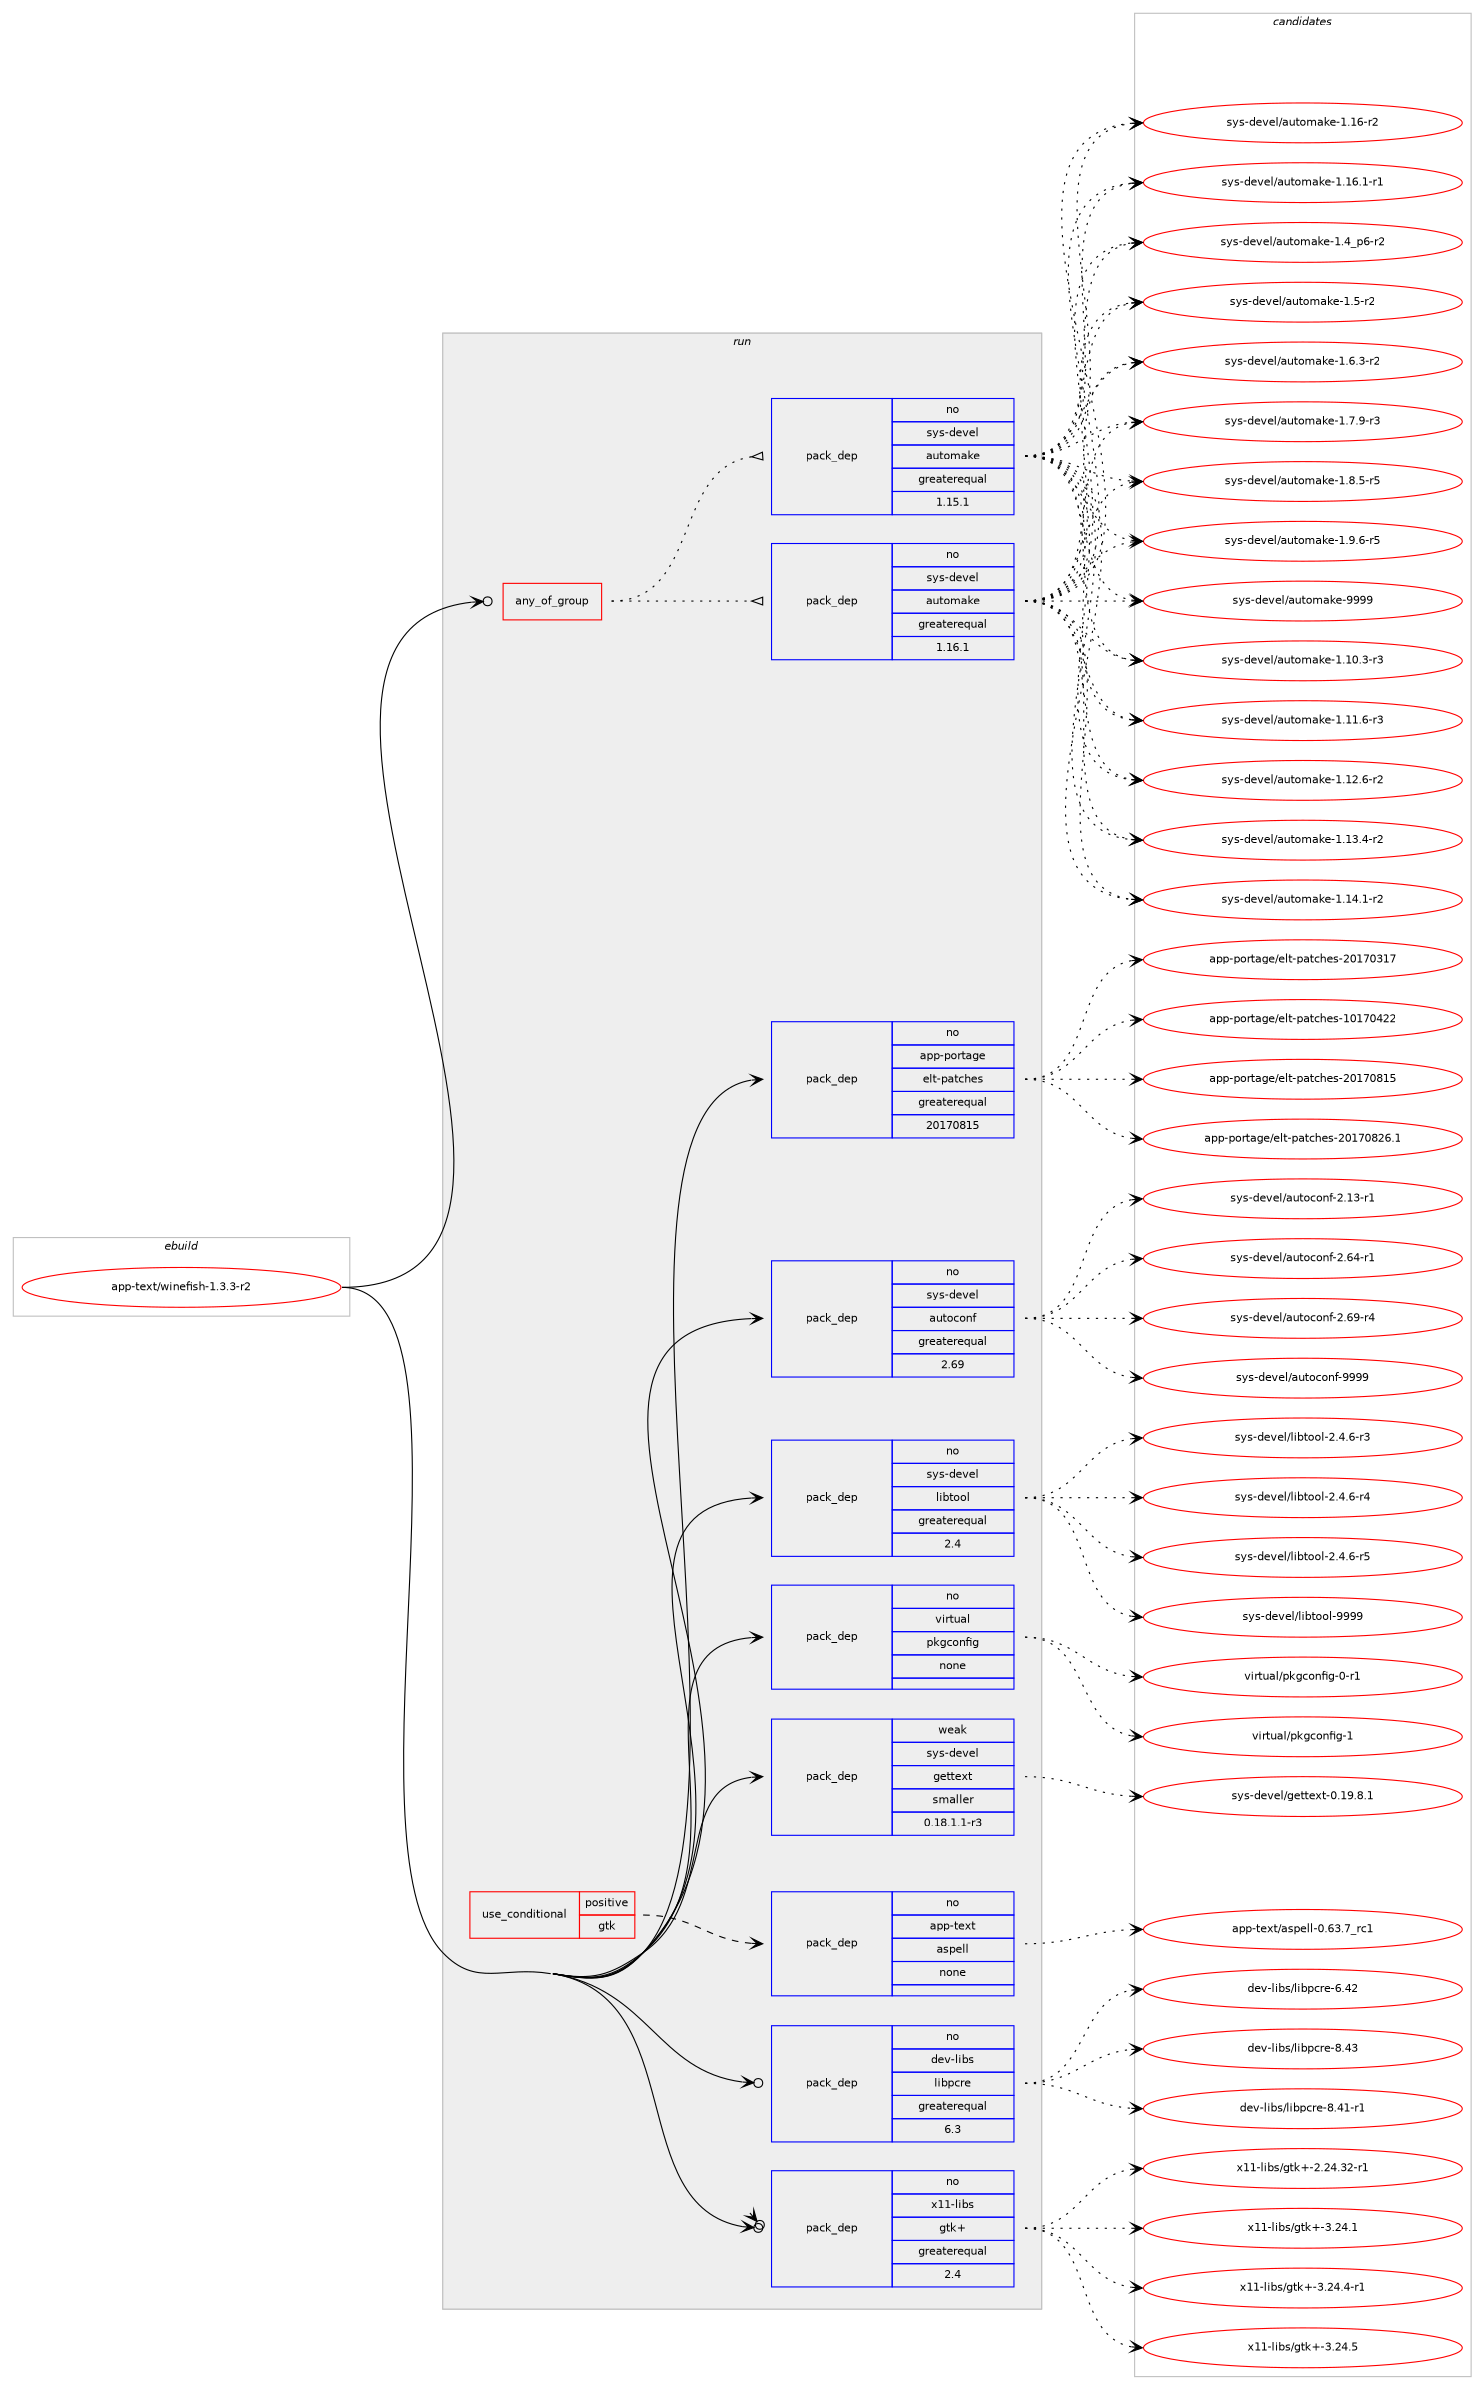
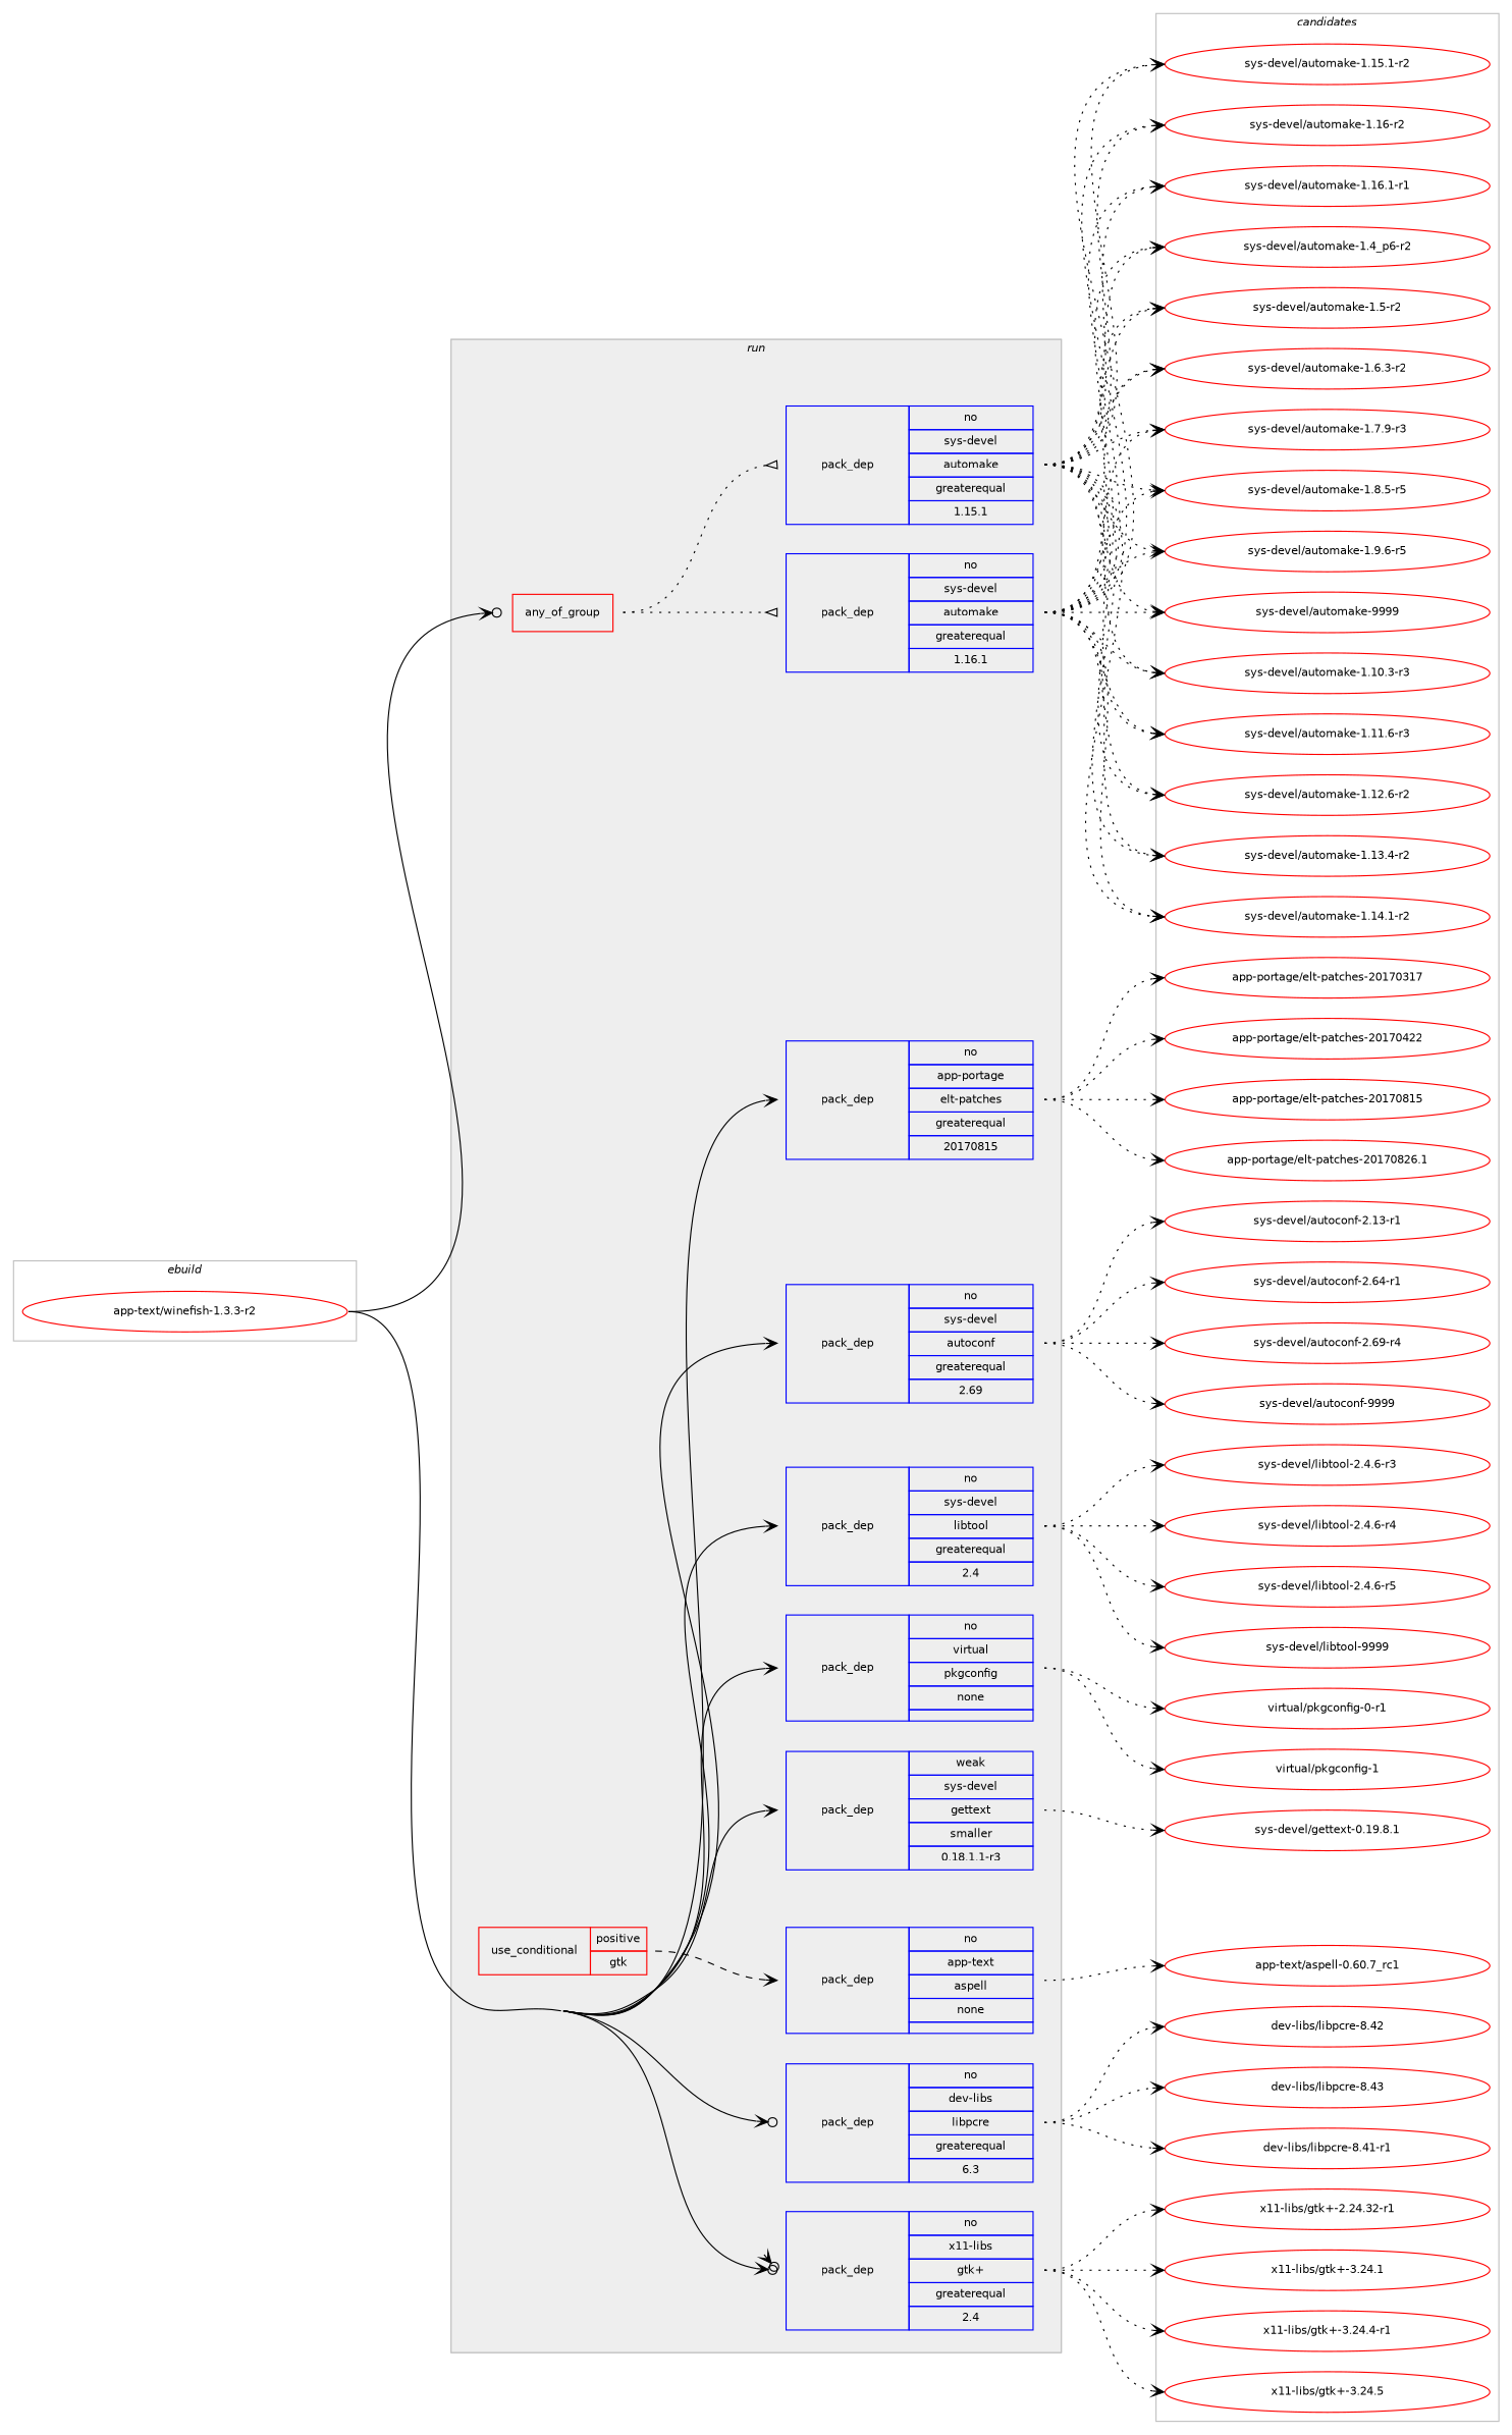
  digraph {
    compound=true
    concentrate=true
    fontname=Helvetica
    fontsize=10
    newrank=true
    rankdir=LR
    ranksep=1.5
    node [color=red fontname=Helvetica fontsize=10]
    edge [arrowhead=vee headport=w style=dotted tailport=e weight=100]
    n1 [label="app-text/winefish-1.3.3-r2" width=4]
    n2 [color=blue label=<<TABLE BORDER="0" CELLBORDER="1" CELLSPACING="0" CELLPADDING="4" WIDTH="220"><TR><TD ROWSPAN="6" CELLPADDING="30">pack_dep</TD></TR><TR><TD WIDTH="110">no</TD></TR><TR><TD>sys-devel</TD></TR><TR><TD>automake</TD></TR><TR><TD>greaterequal</TD></TR><TR><TD>1.16.1</TD></TR></TABLE>> shape=none]
    n3 [color=blue label=<<TABLE BORDER="0" CELLBORDER="1" CELLSPACING="0" CELLPADDING="4" WIDTH="220"><TR><TD ROWSPAN="6" CELLPADDING="30">pack_dep</TD></TR><TR><TD WIDTH="110">no</TD></TR><TR><TD>sys-devel</TD></TR><TR><TD>automake</TD></TR><TR><TD>greaterequal</TD></TR><TR><TD>1.15.1</TD></TR></TABLE>> shape=none]
    n4 [label=<<TABLE BORDER="0" CELLBORDER="1" CELLSPACING="0" CELLPADDING="4"><TR><TD CELLPADDING="10">any_of_group</TD></TR></TABLE>> shape=none]
    n5 [color=blue label=<<TABLE BORDER="0" CELLBORDER="1" CELLSPACING="0" CELLPADDING="4" WIDTH="220"><TR><TD ROWSPAN="6" CELLPADDING="30">pack_dep</TD></TR><TR><TD WIDTH="110">no</TD></TR><TR><TD>app-portage</TD></TR><TR><TD>elt-patches</TD></TR><TR><TD>greaterequal</TD></TR><TR><TD>20170815</TD></TR></TABLE>> shape=none]
    n6 [color=blue label=<<TABLE BORDER="0" CELLBORDER="1" CELLSPACING="0" CELLPADDING="4" WIDTH="220"><TR><TD ROWSPAN="6" CELLPADDING="30">pack_dep</TD></TR><TR><TD WIDTH="110">no</TD></TR><TR><TD>sys-devel</TD></TR><TR><TD>autoconf</TD></TR><TR><TD>greaterequal</TD></TR><TR><TD>2.69</TD></TR></TABLE>> shape=none]
    n7 [color=blue label=<<TABLE BORDER="0" CELLBORDER="1" CELLSPACING="0" CELLPADDING="4" WIDTH="220"><TR><TD ROWSPAN="6" CELLPADDING="30">pack_dep</TD></TR><TR><TD WIDTH="110">no</TD></TR><TR><TD>sys-devel</TD></TR><TR><TD>libtool</TD></TR><TR><TD>greaterequal</TD></TR><TR><TD>2.4</TD></TR></TABLE>> shape=none]
    n8 [color=blue label=<<TABLE BORDER="0" CELLBORDER="1" CELLSPACING="0" CELLPADDING="4" WIDTH="220"><TR><TD ROWSPAN="6" CELLPADDING="30">pack_dep</TD></TR><TR><TD WIDTH="110">no</TD></TR><TR><TD>virtual</TD></TR><TR><TD>pkgconfig</TD></TR><TR><TD>none</TD></TR><TR><TD></TD></TR></TABLE>> shape=none]
    n9 [color=blue label=<<TABLE BORDER="0" CELLBORDER="1" CELLSPACING="0" CELLPADDING="4" WIDTH="220"><TR><TD ROWSPAN="6" CELLPADDING="30">pack_dep</TD></TR><TR><TD WIDTH="110">weak</TD></TR><TR><TD>sys-devel</TD></TR><TR><TD>gettext</TD></TR><TR><TD>smaller</TD></TR><TR><TD>0.18.1.1-r3</TD></TR></TABLE>> shape=none]
    n10 [color=blue label=<<TABLE BORDER="0" CELLBORDER="1" CELLSPACING="0" CELLPADDING="4" WIDTH="220"><TR><TD ROWSPAN="6" CELLPADDING="30">pack_dep</TD></TR><TR><TD WIDTH="110">no</TD></TR><TR><TD>app-text</TD></TR><TR><TD>aspell</TD></TR><TR><TD>none</TD></TR><TR><TD></TD></TR></TABLE>> shape=none]
    n11 [label=<<TABLE BORDER="0" CELLBORDER="1" CELLSPACING="0" CELLPADDING="4"><TR><TD ROWSPAN="3" CELLPADDING="10">use_conditional</TD></TR><TR><TD>positive</TD></TR><TR><TD>gtk</TD></TR></TABLE>> shape=none]
    n12 [color=blue label=<<TABLE BORDER="0" CELLBORDER="1" CELLSPACING="0" CELLPADDING="4" WIDTH="220"><TR><TD ROWSPAN="6" CELLPADDING="30">pack_dep</TD></TR><TR><TD WIDTH="110">no</TD></TR><TR><TD>dev-libs</TD></TR><TR><TD>libpcre</TD></TR><TR><TD>greaterequal</TD></TR><TR><TD>6.3</TD></TR></TABLE>> shape=none]
    n13 [color=blue label=<<TABLE BORDER="0" CELLBORDER="1" CELLSPACING="0" CELLPADDING="4" WIDTH="220"><TR><TD ROWSPAN="6" CELLPADDING="30">pack_dep</TD></TR><TR><TD WIDTH="110">no</TD></TR><TR><TD>x11-libs</TD></TR><TR><TD>gtk+</TD></TR><TR><TD>greaterequal</TD></TR><TR><TD>2.4</TD></TR></TABLE>> shape=none]
    n14 [label="sys-devel/automake-1.10.3-r3" width=4]
    n15 [label="sys-devel/automake-1.11.6-r3" width=4]
    n16 [label="sys-devel/automake-1.12.6-r2" width=4]
    n17 [label="sys-devel/automake-1.13.4-r2" width=4]
    n18 [label="sys-devel/automake-1.14.1-r2" width=4]
+   n19 [label="sys-devel/automake-1.15.1-r2" width=4]
    n20 [label="sys-devel/automake-1.16-r2" width=4]
    n21 [label="sys-devel/automake-1.16.1-r1" width=4]
    n22 [label="sys-devel/automake-1.4_p6-r2" width=4]
    n23 [label="sys-devel/automake-1.5-r2" width=4]
    n24 [label="sys-devel/automake-1.6.3-r2" width=4]
    n25 [label="sys-devel/automake-1.7.9-r3" width=4]
    n26 [label="sys-devel/automake-1.8.5-r5" width=4]
    n27 [label="sys-devel/automake-1.9.6-r5" width=4]
    n28 [label="sys-devel/automake-9999" width=4]
    n29 [label="app-portage/elt-patches-20170317" width=4]
-   n30 [label="app-portage/elt-patches-10170422" width=4]
+   n30 [label="app-portage/elt-patches-20170422" width=4]
    n31 [label="app-portage/elt-patches-20170815" width=4]
    n32 [label="app-portage/elt-patches-20170826.1" width=4]
    n33 [label="sys-devel/autoconf-2.13-r1" width=4]
    n34 [label="sys-devel/autoconf-2.64-r1" width=4]
    n35 [label="sys-devel/autoconf-2.69-r4" width=4]
    n36 [label="sys-devel/autoconf-9999" width=4]
    n37 [label="sys-devel/libtool-2.4.6-r3" width=4]
    n38 [label="sys-devel/libtool-2.4.6-r4" width=4]
    n39 [label="sys-devel/libtool-2.4.6-r5" width=4]
    n40 [label="sys-devel/libtool-9999" width=4]
    n41 [label="virtual/pkgconfig-0-r1" width=4]
    n42 [label="virtual/pkgconfig-1" width=4]
    n43 [label="sys-devel/gettext-0.19.8.1" width=4]
-   n44 [label="app-text/aspell-0.63.7_rc1" width=4]
+   n44 [label="app-text/aspell-0.60.7_rc1" width=4]
    n45 [label="dev-libs/libpcre-8.41-r1" width=4]
-   n46 [label="dev-libs/libpcre-6.42" width=4]
+   n46 [label="dev-libs/libpcre-8.42" width=4]
    n47 [label="dev-libs/libpcre-8.43" width=4]
    n48 [label="x11-libs/gtk+-2.24.32-r1" width=4]
    n49 [label="x11-libs/gtk+-3.24.1" width=4]
    n50 [label="x11-libs/gtk+-3.24.4-r1" width=4]
    n51 [label="x11-libs/gtk+-3.24.5" width=4]
    subgraph cluster_1 {
      color=gray
      label=<<i>ebuild</i>>
      rank=same
      n1
    }
    subgraph cluster_2 {
      color=gray
      label=<<i>dependencies</i>>
      subgraph cluster_3 {
        color=gray
        fillcolor="#eeeeee"
        label=<<i>compile</i>>
        style=filled
        subgraph sub_4 {
          color=gray
          fillcolor="#eeeeee"
          label=<<i>compile</i>>
          style=filled
          n4
          subgraph sub_5 {
            color=gray
            fillcolor="#eeeeee"
            label=<<i>compile</i>>
            style=filled
            n2
          }
          subgraph sub_6 {
            color=gray
            fillcolor="#eeeeee"
            label=<<i>compile</i>>
            style=filled
            n3
          }
        }
        subgraph sub_7 {
          color=gray
          fillcolor="#eeeeee"
          label=<<i>compile</i>>
          style=filled
          n5
        }
        subgraph sub_8 {
          color=gray
          fillcolor="#eeeeee"
          label=<<i>compile</i>>
          style=filled
          n6
        }
        subgraph sub_9 {
          color=gray
          fillcolor="#eeeeee"
          label=<<i>compile</i>>
          style=filled
          n7
        }
        subgraph sub_10 {
          color=gray
          fillcolor="#eeeeee"
          label=<<i>compile</i>>
          style=filled
          n8
        }
        subgraph sub_11 {
          color=gray
          fillcolor="#eeeeee"
          label=<<i>compile</i>>
          style=filled
          n9
        }
      }
      subgraph cluster_12 {
        color=gray
        fillcolor="#eeeeee"
        label=<<i>compile and run</i>>
        style=filled
        subgraph sub_13 {
          color=gray
          fillcolor="#eeeeee"
          label=<<i>compile and run</i>>
          style=filled
          n11
          subgraph sub_14 {
            color=gray
            fillcolor="#eeeeee"
            label=<<i>compile and run</i>>
            style=filled
            n10
          }
        }
        subgraph sub_15 {
          color=gray
          fillcolor="#eeeeee"
          label=<<i>compile and run</i>>
          style=filled
          n12
        }
        subgraph sub_16 {
          color=gray
          fillcolor="#eeeeee"
          label=<<i>compile and run</i>>
          style=filled
          n13
        }
      }
      subgraph cluster_17 {
        color=gray
        fillcolor="#eeeeee"
        label=<<i>run</i>>
        style=filled
      }
    }
    subgraph cluster_18 {
      color=gray
      label=<<i>candidates</i>>
      rank=same
      subgraph sub_19 {
        color=black
        label=<<i>candidates</i>>
        nodesep=1
        rank=same
        n14
        n15
        n16
        n17
        n18
+       n19
        n20
        n21
        n22
        n23
        n24
        n25
        n26
        n27
        n28
      }
      subgraph sub_20 {
        color=black
        label=<<i>candidates</i>>
        nodesep=1
        rank=same
        n14
        n15
        n16
        n17
        n18
+       n19
        n20
        n21
        n22
        n23
        n24
        n25
        n26
        n27
        n28
      }
      subgraph sub_21 {
        color=black
        label=<<i>candidates</i>>
        nodesep=1
        rank=same
        n29
        n30
        n31
        n32
      }
      subgraph sub_22 {
        color=black
        label=<<i>candidates</i>>
        nodesep=1
        rank=same
        n33
        n34
        n35
        n36
      }
      subgraph sub_23 {
        color=black
        label=<<i>candidates</i>>
        nodesep=1
        rank=same
        n37
        n38
        n39
        n40
      }
      subgraph sub_24 {
        color=black
        label=<<i>candidates</i>>
        nodesep=1
        rank=same
        n41
        n42
      }
      subgraph sub_25 {
        color=black
        label=<<i>candidates</i>>
        nodesep=1
        rank=same
        n43
      }
      subgraph sub_26 {
        color=black
        label=<<i>candidates</i>>
        nodesep=1
        rank=same
        n44
      }
      subgraph sub_27 {
        color=black
        label=<<i>candidates</i>>
        nodesep=1
        rank=same
        n45
        n46
        n47
      }
      subgraph sub_28 {
        color=black
        label=<<i>candidates</i>>
        nodesep=1
        rank=same
        n48
        n49
        n50
        n51
      }
    }
    n1 -> n4 [arrowhead=odotvee style=solid weight=20]
    n1 -> n5 [style=solid weight=20]
    n1 -> n6 [style=solid weight=20]
    n1 -> n7 [style=solid weight=20]
    n1 -> n8 [style=solid weight=20]
    n1 -> n9 [style=solid weight=20]
    n1 -> n12 [arrowhead=odotvee style=solid weight=20]
    n1 -> n13 [arrowhead=odotvee style=solid weight=20]
    n2 -> n14
    n2 -> n15
    n2 -> n16
    n2 -> n17
    n2 -> n18
+   n2 -> n19
    n2 -> n20
    n2 -> n21
    n2 -> n22
    n2 -> n23
    n2 -> n24
    n2 -> n25
    n2 -> n26
    n2 -> n27
    n2 -> n28
    n3 -> n14
    n3 -> n15
    n3 -> n16
    n3 -> n17
    n3 -> n18
+   n3 -> n19
    n3 -> n20
    n3 -> n21
    n3 -> n22
    n3 -> n23
    n3 -> n24
    n3 -> n25
    n3 -> n26
    n3 -> n27
    n3 -> n28
    n4 -> n2 [arrowhead=oinv weight=20]
    n4 -> n3 [arrowhead=oinv weight=20]
    n5 -> n29
    n5 -> n30
    n5 -> n31
    n5 -> n32
    n6 -> n33
    n6 -> n34
    n6 -> n35
    n6 -> n36
    n7 -> n37
    n7 -> n38
    n7 -> n39
    n7 -> n40
    n8 -> n41
    n8 -> n42
    n9 -> n43
    n10 -> n44
    n11 -> n10 [style=dashed weight=20]
    n12 -> n45
    n12 -> n46
    n12 -> n47
    n13 -> n48
    n13 -> n49
    n13 -> n50
    n13 -> n51
  }
